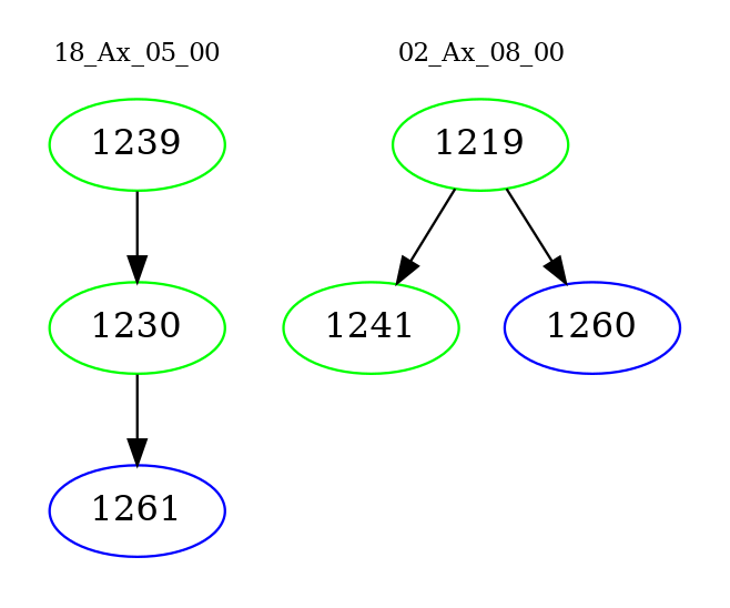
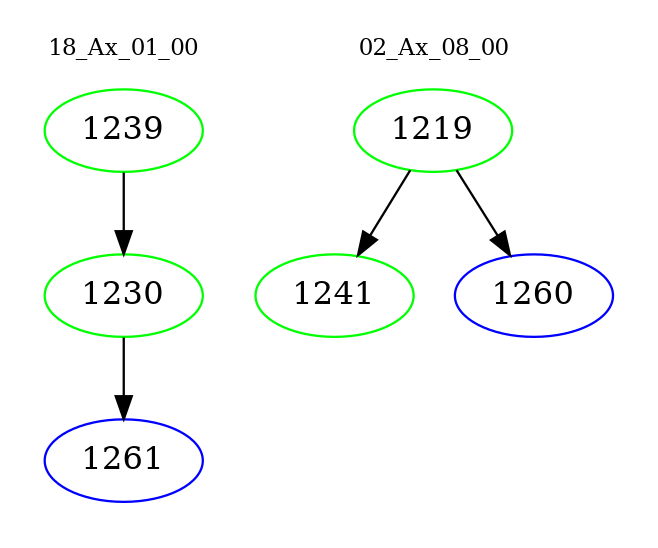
  digraph {
    node [color=green]
    edge [color=black]
    n1 [label=1239]
    n2 [label=1230]
    n3 [color=blue label=1261]
    n4 [label=1241]
    n5 [label=1219]
    n6 [color=blue label=1260]
    subgraph cluster_1 {
      color=white
      fontsize=10
-     label="18_Ax_05_00"
+     label="18_Ax_01_00"
      n1
      n2
      n3
    }
    subgraph cluster_2 {
      color=white
      fontsize=10
      label="02_Ax_08_00"
      n4
      n5
      n6
    }
    n1 -> n2
    n2 -> n3
    n5 -> n4
    n5 -> n6
  }
